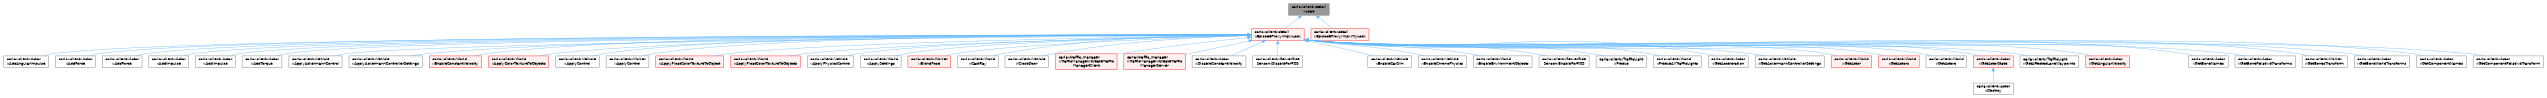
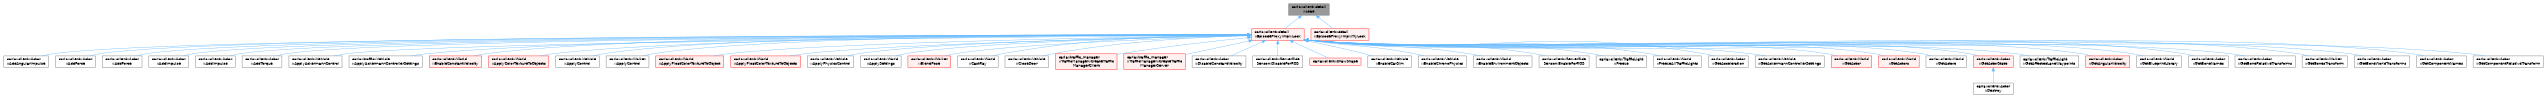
  digraph {
    rankdir=TB
    node [color=grey40 fillcolor=white fontname=Helvetica fontsize=10 shape=box style=filled]
    edge [color=steelblue1 dir=back fontname=Helvetica fontsize=10 labelfontname=Helvetica labelfontsize=10 style=solid]
    n1 [color=gray40 fillcolor=grey60 fontcolor=black height=0.2 label="carla::client::detail\l::Load" width=0.4]
    n2 [color=red fillcolor="#FFF0F0" height=0.2 label="carla::client::detail\l::EpisodeProxyImpl::Lock" width=0.4]
    n3 [color=red fillcolor="#FFF0F0" height=0.2 label="carla::client::detail\l::EpisodeProxyImpl::TryLock" width=0.4]
    n4 [height=0.2 label="carla::client::Actor\l::AddAngularImpulse" width=0.4]
    n5 [height=0.2 label="carla::client::Actor\l::AddForce" width=0.4]
    n6 [height=0.2 label="carla::client::Actor\l::AddForce" width=0.4]
    n7 [height=0.2 label="carla::client::Actor\l::AddImpulse" width=0.4]
    n8 [height=0.2 label="carla::client::Actor\l::AddImpulse" width=0.4]
    n9 [height=0.2 label="carla::client::Actor\l::AddTorque" width=0.4]
    n10 [height=0.2 label="carla::client::Vehicle\l::ApplyAckermannControl" width=0.4]
-   n11 [height=0.2 label="carla::client::Vehicle\l::ApplyAckermannControllerSettings" width=0.4]
+   n11 [height=0.2 label="carla::traffic::Vehicle\l::ApplyAckermannControllerSettings" width=0.4]
    n12 [color=red fillcolor="#FFF0F0" height=0.2 label="carla::client::World\l::EnableConstantVelocity" width=0.4]
    n13 [color=red fillcolor="#FFF0F0" height=0.2 label="carla::client::World\l::ApplyColorTextureToObjects" width=0.4]
    n14 [height=0.2 label="carla::client::Vehicle\l::ApplyControl" width=0.4]
    n15 [height=0.2 label="carla::client::Walker\l::ApplyControl" width=0.4]
    n16 [color=red fillcolor="#FFF0F0" height=0.2 label="carla::client::World\l::ApplyFloatColorTextureToObject" width=0.4]
    n17 [color=red fillcolor="#FFF0F0" height=0.2 label="carla::client::World\l::ApplyFloatColorTextureToObjects" width=0.4]
    n18 [height=0.2 label="carla::client::Vehicle\l::ApplyPhysicsControl" width=0.4]
    n19 [height=0.2 label="carla::client::World\l::ApplySettings" width=0.4]
    n20 [color=red fillcolor="#FFF0F0" height=0.2 label="carla::client::Walker\l::BlendPose" width=0.4]
    n21 [height=0.2 label="carla::client::World\l::CastRay" width=0.4]
    n22 [height=0.2 label="carla::client::Vehicle\l::CloseDoor" width=0.4]
    n23 [color=red fillcolor="#FFF0F0" height=0.2 label="carla::traffic_manager\l::TrafficManager::CreateTraffic\lManagerClient" width=0.4]
    n24 [color=red fillcolor="#FFF0F0" height=0.2 label="carla::traffic_manager\l::TrafficManager::CreateTraffic\lManagerServer" width=0.4]
    n25 [height=0.2 label="carla::client::Actor\l::DisableConstantVelocity" width=0.4]
    n26 [height=0.2 label="carla::client::ServerSide\lSensor::DisableForROS" width=0.4]
+   n27 [color=red fillcolor="#FFF0F0" height=0.2 label="carla::client::DrawShape" width=0.4]
    n28 [height=0.2 label="carla::client::Vehicle\l::EnableCarSim" width=0.4]
    n29 [height=0.2 label="carla::client::Vehicle\l::EnableChronoPhysics" width=0.4]
    n30 [height=0.2 label="carla::client::World\l::EnableEnvironmentObjects" width=0.4]
    n31 [height=0.2 label="carla::client::ServerSide\lSensor::EnableForROS" width=0.4]
    n32 [height=0.2 label="carla::client::TrafficLight\l::Freeze" width=0.4]
    n33 [height=0.2 label="carla::client::World\l::FreezeAllTrafficLights" width=0.4]
    n34 [height=0.2 label="carla::client::Actor\l::GetAcceleration" width=0.4]
    n35 [height=0.2 label="carla::client::Vehicle\l::GetAckermannControllerSettings" width=0.4]
    n36 [color=red fillcolor="#FFF0F0" height=0.2 label="carla::client::World\l::GetActor" width=0.4]
    n37 [color=red fillcolor="#FFF0F0" height=0.2 label="carla::client::World\l::GetActors" width=0.4]
    n38 [height=0.2 label="carla::client::World\l::GetActors" width=0.4]
    n39 [color=red fillcolor="#FFF0F0" height=0.2 label="carla::client::Actor\l::GetActorState" width=0.4]
    n40 [height=0.2 label="carla::client::TrafficLight\l::GetAffectedLaneWaypoints" width=0.4]
    n41 [color=red fillcolor="#FFF0F0" height=0.2 label="carla::client::Actor\l::GetAngularVelocity" width=0.4]
+   n42 [height=0.2 label="carla::client::World\l::GetBlueprintLibrary" width=0.4]
    n43 [height=0.2 label="carla::client::Actor\l::GetBoneNames" width=0.4]
    n44 [height=0.2 label="carla::client::Actor\l::GetBoneRelativeTransforms" width=0.4]
    n45 [height=0.2 label="carla::client::Walker\l::GetBonesTransform" width=0.4]
    n46 [height=0.2 label="carla::client::Actor\l::GetBoneWorldTransforms" width=0.4]
    n47 [height=0.2 label="carla::client::Actor\l::GetComponentNames" width=0.4]
    n48 [height=0.2 label="carla::client::Actor\l::GetComponentRelativeTransform" width=0.4]
    n49 [height=0.2 label="carla::client::Actor\l::Destroy" width=0.4]
    n1 -> n2
    n1 -> n3
    n2 -> n4
    n2 -> n5
    n2 -> n6
    n2 -> n7
    n2 -> n8
    n2 -> n9
    n2 -> n10
    n2 -> n11
    n2 -> n12
    n2 -> n13
    n2 -> n14
    n2 -> n15
    n2 -> n16
    n2 -> n17
    n2 -> n18
    n2 -> n19
    n2 -> n20
    n2 -> n21
    n2 -> n22
    n2 -> n23
    n2 -> n24
    n2 -> n25
    n2 -> n26
+   n2 -> n27
    n2 -> n28
    n2 -> n29
    n2 -> n30
    n2 -> n31
    n2 -> n32
    n2 -> n33
    n2 -> n34
    n2 -> n35
    n2 -> n36
    n2 -> n37
    n2 -> n38
    n2 -> n39
    n2 -> n40
    n2 -> n41
+   n2 -> n42
    n2 -> n43
    n2 -> n44
    n2 -> n45
    n2 -> n46
    n2 -> n47
    n2 -> n48
    n39 -> n49
  }
